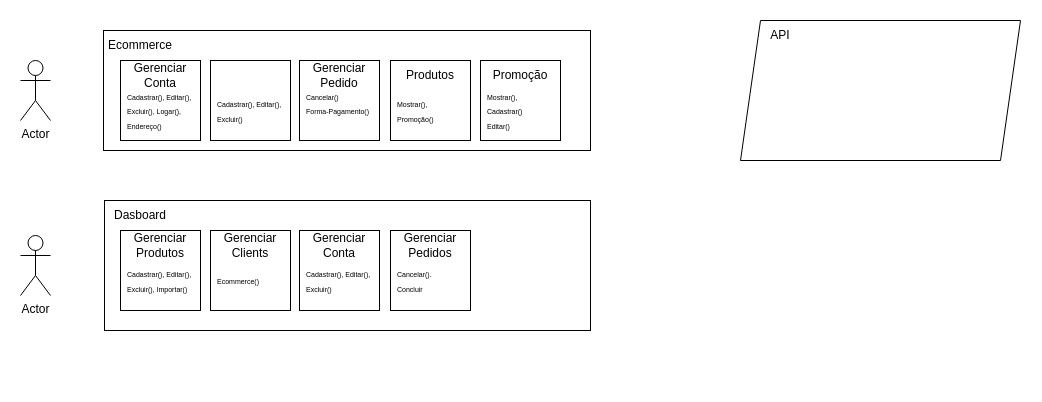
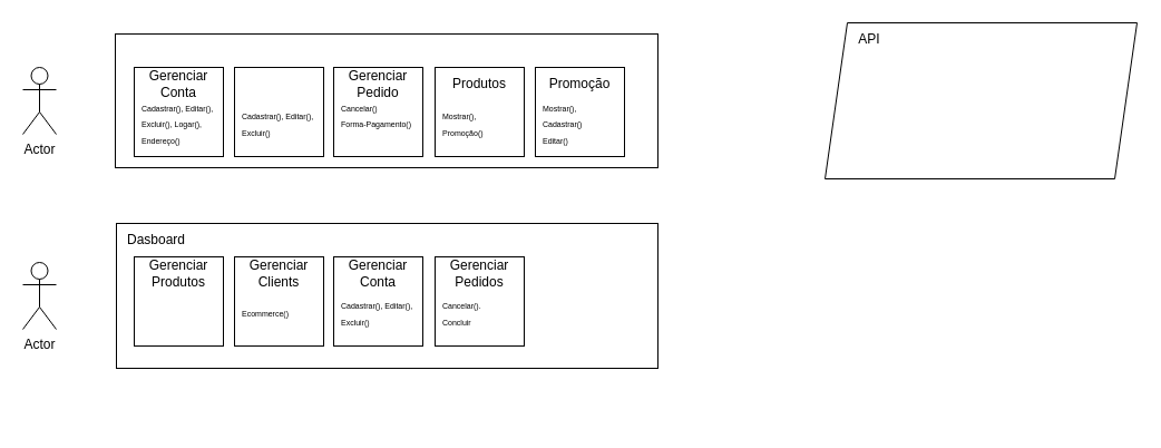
  <mxCell id="0" />
  <mxCell id="1" parent="0" />
  <mxCell id="2" value="" style="rounded=0;html=1;jettySize=auto;orthogonalLoop=1;fontSize=11;endArrow=block;endFill=0;endSize=8;strokeWidth=1;shadow=0;labelBackgroundColor=none;edgeStyle=orthogonalEdgeStyle;" parent="1" edge="1"><mxGeometry relative="1" as="geometry"><mxPoint x="190" y="70" as="sourcePoint" /></mxGeometry></mxCell>
  <mxCell id="3" value="Yes" style="rounded=0;html=1;jettySize=auto;orthogonalLoop=1;fontSize=11;endArrow=block;endFill=0;endSize=8;strokeWidth=1;shadow=0;labelBackgroundColor=none;edgeStyle=orthogonalEdgeStyle;" parent="1" edge="1"><mxGeometry y="20" relative="1" as="geometry"><mxPoint as="offset" /><mxPoint x="190" y="240" as="targetPoint" /></mxGeometry></mxCell>
  <mxCell id="4" value="No" style="edgeStyle=orthogonalEdgeStyle;rounded=0;html=1;jettySize=auto;orthogonalLoop=1;fontSize=11;endArrow=block;endFill=0;endSize=8;strokeWidth=1;shadow=0;labelBackgroundColor=none;" parent="1" edge="1"><mxGeometry y="10" relative="1" as="geometry"><mxPoint as="offset" /><mxPoint x="290" y="160" as="targetPoint" /></mxGeometry></mxCell>
  <mxCell id="5" value="No" style="rounded=0;html=1;jettySize=auto;orthogonalLoop=1;fontSize=11;endArrow=block;endFill=0;endSize=8;strokeWidth=1;shadow=0;labelBackgroundColor=none;edgeStyle=orthogonalEdgeStyle;" parent="1" edge="1"><mxGeometry x="0.333" y="20" relative="1" as="geometry"><mxPoint as="offset" /><mxPoint x="190" y="380" as="targetPoint" /></mxGeometry></mxCell>
  <mxCell id="6" value="Yes" style="edgeStyle=orthogonalEdgeStyle;rounded=0;html=1;jettySize=auto;orthogonalLoop=1;fontSize=11;endArrow=block;endFill=0;endSize=8;strokeWidth=1;shadow=0;labelBackgroundColor=none;" parent="1" edge="1"><mxGeometry y="10" relative="1" as="geometry"><mxPoint as="offset" /><mxPoint x="290" y="280" as="targetPoint" /></mxGeometry></mxCell>
  <mxCell id="7" value="Actor" style="shape=umlActor;verticalLabelPosition=bottom;verticalAlign=top;html=1;outlineConnect=0;" vertex="1" parent="1"><mxGeometry x="20" y="60" width="30" height="60" as="geometry" /></mxCell>
  <mxCell id="8" value="" style="rounded=0;whiteSpace=wrap;html=1;" vertex="1" parent="1"><mxGeometry x="103" y="30" width="487" height="120" as="geometry" /></mxCell>
- <mxCell id="9" value="Ecommerce" style="text;html=1;strokeColor=none;fillColor=none;align=center;verticalAlign=middle;whiteSpace=wrap;rounded=0;" vertex="1" parent="1"><mxGeometry x="110" y="30" width="60" height="30" as="geometry" /></mxCell>
  <mxCell id="10" value="Actor" style="shape=umlActor;verticalLabelPosition=bottom;verticalAlign=top;html=1;outlineConnect=0;" vertex="1" parent="1"><mxGeometry x="20" y="235" width="30" height="60" as="geometry" /></mxCell>
  <mxCell id="11" value="" style="rounded=0;whiteSpace=wrap;html=1;" vertex="1" parent="1"><mxGeometry x="104" y="200" width="486" height="130" as="geometry" /></mxCell>
  <mxCell id="12" value="Dasboard" style="text;html=1;strokeColor=none;fillColor=none;align=center;verticalAlign=middle;whiteSpace=wrap;rounded=0;" vertex="1" parent="1"><mxGeometry x="110" y="200" width="60" height="30" as="geometry" /></mxCell>
  <mxCell id="13" value="" style="shape=parallelogram;perimeter=parallelogramPerimeter;whiteSpace=wrap;html=1;fixedSize=1;" vertex="1" parent="1"><mxGeometry x="740" y="20" width="280" height="140" as="geometry" /></mxCell>
  <mxCell id="14" value="API" style="text;html=1;strokeColor=none;fillColor=none;align=center;verticalAlign=middle;whiteSpace=wrap;rounded=0;" vertex="1" parent="1"><mxGeometry x="750" y="20" width="60" height="30" as="geometry" /></mxCell>
  <mxCell id="15" value="" style="whiteSpace=wrap;html=1;aspect=fixed;" vertex="1" parent="1"><mxGeometry x="120" y="230" width="80" height="80" as="geometry" /></mxCell>
  <mxCell id="16" value="Gerenciar Produtos" style="text;html=1;strokeColor=none;fillColor=none;align=center;verticalAlign=middle;whiteSpace=wrap;rounded=0;" vertex="1" parent="1"><mxGeometry x="130" y="230" width="60" height="30" as="geometry" /></mxCell>
- <mxCell id="17" value="&lt;font style=&quot;font-size: 7px;&quot;&gt;Cadastrar(), Editar(), Excluir(), Importar()&lt;/font&gt;" style="text;html=1;strokeColor=none;fillColor=none;align=left;verticalAlign=middle;whiteSpace=wrap;rounded=0;" vertex="1" parent="1"><mxGeometry x="125" y="260" width="70" height="40" as="geometry" /></mxCell>
  <mxCell id="18" value="" style="whiteSpace=wrap;html=1;aspect=fixed;" vertex="1" parent="1"><mxGeometry x="390" y="230" width="80" height="80" as="geometry" /></mxCell>
  <mxCell id="19" value="Gerenciar Pedidos" style="text;html=1;strokeColor=none;fillColor=none;align=center;verticalAlign=middle;whiteSpace=wrap;rounded=0;" vertex="1" parent="1"><mxGeometry x="400" y="230" width="60" height="30" as="geometry" /></mxCell>
  <mxCell id="20" value="&lt;font style=&quot;font-size: 7px;&quot;&gt;Cancelar().&lt;br&gt;Concluir&lt;br&gt;&lt;/font&gt;" style="text;html=1;strokeColor=none;fillColor=none;align=left;verticalAlign=middle;whiteSpace=wrap;rounded=0;" vertex="1" parent="1"><mxGeometry x="395" y="260" width="70" height="40" as="geometry" /></mxCell>
  <mxCell id="21" value="" style="whiteSpace=wrap;html=1;aspect=fixed;" vertex="1" parent="1"><mxGeometry x="299" y="230" width="80" height="80" as="geometry" /></mxCell>
  <mxCell id="22" value="Gerenciar Conta" style="text;html=1;strokeColor=none;fillColor=none;align=center;verticalAlign=middle;whiteSpace=wrap;rounded=0;" vertex="1" parent="1"><mxGeometry x="309" y="230" width="60" height="30" as="geometry" /></mxCell>
  <mxCell id="23" value="&lt;font style=&quot;font-size: 7px;&quot;&gt;Cadastrar(), Editar(), Excluir()&lt;/font&gt;" style="text;html=1;strokeColor=none;fillColor=none;align=left;verticalAlign=middle;whiteSpace=wrap;rounded=0;" vertex="1" parent="1"><mxGeometry x="304" y="260" width="70" height="40" as="geometry" /></mxCell>
  <mxCell id="24" value="" style="whiteSpace=wrap;html=1;aspect=fixed;" vertex="1" parent="1"><mxGeometry x="210" y="230" width="80" height="80" as="geometry" /></mxCell>
  <mxCell id="25" value="Gerenciar Clients" style="text;html=1;strokeColor=none;fillColor=none;align=center;verticalAlign=middle;whiteSpace=wrap;rounded=0;" vertex="1" parent="1"><mxGeometry x="220" y="230" width="60" height="30" as="geometry" /></mxCell>
  <mxCell id="26" value="&lt;span style=&quot;font-size: 7px;&quot;&gt;Ecommerce()&lt;/span&gt;" style="text;html=1;strokeColor=none;fillColor=none;align=left;verticalAlign=middle;whiteSpace=wrap;rounded=0;" vertex="1" parent="1"><mxGeometry x="215" y="260" width="70" height="40" as="geometry" /></mxCell>
  <mxCell id="27" value="" style="whiteSpace=wrap;html=1;aspect=fixed;" vertex="1" parent="1"><mxGeometry x="120" y="60" width="80" height="80" as="geometry" /></mxCell>
  <mxCell id="28" value="Gerenciar Conta" style="text;html=1;strokeColor=none;fillColor=none;align=center;verticalAlign=middle;whiteSpace=wrap;rounded=0;" vertex="1" parent="1"><mxGeometry x="130" y="60" width="60" height="30" as="geometry" /></mxCell>
  <mxCell id="29" value="&lt;font style=&quot;font-size: 7px;&quot;&gt;Cadastrar(), Editar(), Excluir(), Logar(), Endereço()&lt;/font&gt;" style="text;html=1;strokeColor=none;fillColor=none;align=left;verticalAlign=middle;whiteSpace=wrap;rounded=0;" vertex="1" parent="1"><mxGeometry x="125" y="90" width="70" height="40" as="geometry" /></mxCell>
  <mxCell id="30" value="" style="whiteSpace=wrap;html=1;aspect=fixed;" vertex="1" parent="1"><mxGeometry x="210" y="60" width="80" height="80" as="geometry" /></mxCell>
  <mxCell id="31" value="&lt;font style=&quot;font-size: 7px;&quot;&gt;Cadastrar(), Editar(), Excluir()&lt;/font&gt;" style="text;html=1;strokeColor=none;fillColor=none;align=left;verticalAlign=middle;whiteSpace=wrap;rounded=0;" vertex="1" parent="1"><mxGeometry x="215" y="90" width="70" height="40" as="geometry" /></mxCell>
  <mxCell id="32" value="" style="whiteSpace=wrap;html=1;aspect=fixed;" vertex="1" parent="1"><mxGeometry x="299" y="60" width="80" height="80" as="geometry" /></mxCell>
  <mxCell id="33" value="Gerenciar Pedido" style="text;html=1;strokeColor=none;fillColor=none;align=center;verticalAlign=middle;whiteSpace=wrap;rounded=0;" vertex="1" parent="1"><mxGeometry x="309" y="60" width="60" height="30" as="geometry" /></mxCell>
  <mxCell id="34" value="&lt;font style=&quot;font-size: 7px;&quot;&gt;Cancelar()&lt;br&gt;Forma-Pagamento()&lt;br&gt;&lt;br&gt;&lt;/font&gt;" style="text;html=1;strokeColor=none;fillColor=none;align=left;verticalAlign=middle;whiteSpace=wrap;rounded=0;" vertex="1" parent="1"><mxGeometry x="304" y="90" width="70" height="40" as="geometry" /></mxCell>
  <mxCell id="35" value="" style="whiteSpace=wrap;html=1;aspect=fixed;" vertex="1" parent="1"><mxGeometry x="390" y="60" width="80" height="80" as="geometry" /></mxCell>
  <mxCell id="36" value="Produtos" style="text;html=1;strokeColor=none;fillColor=none;align=center;verticalAlign=middle;whiteSpace=wrap;rounded=0;" vertex="1" parent="1"><mxGeometry x="400" y="60" width="60" height="30" as="geometry" /></mxCell>
  <mxCell id="37" value="&lt;font style=&quot;font-size: 7px;&quot;&gt;Mostrar(),&lt;br&gt;Promoção()&lt;br&gt;&lt;/font&gt;" style="text;html=1;strokeColor=none;fillColor=none;align=left;verticalAlign=middle;whiteSpace=wrap;rounded=0;" vertex="1" parent="1"><mxGeometry x="395" y="90" width="70" height="40" as="geometry" /></mxCell>
  <mxCell id="38" value="" style="whiteSpace=wrap;html=1;aspect=fixed;" vertex="1" parent="1"><mxGeometry x="480" y="60" width="80" height="80" as="geometry" /></mxCell>
  <mxCell id="39" value="Promoção" style="text;html=1;strokeColor=none;fillColor=none;align=center;verticalAlign=middle;whiteSpace=wrap;rounded=0;" vertex="1" parent="1"><mxGeometry x="490" y="60" width="60" height="30" as="geometry" /></mxCell>
  <mxCell id="40" value="&lt;font style=&quot;font-size: 7px;&quot;&gt;Mostrar(),&lt;br&gt;Cadastrar()&lt;br&gt;Editar()&lt;br&gt;&lt;/font&gt;" style="text;html=1;strokeColor=none;fillColor=none;align=left;verticalAlign=middle;whiteSpace=wrap;rounded=0;" vertex="1" parent="1"><mxGeometry x="485" y="90" width="70" height="40" as="geometry" /></mxCell>
